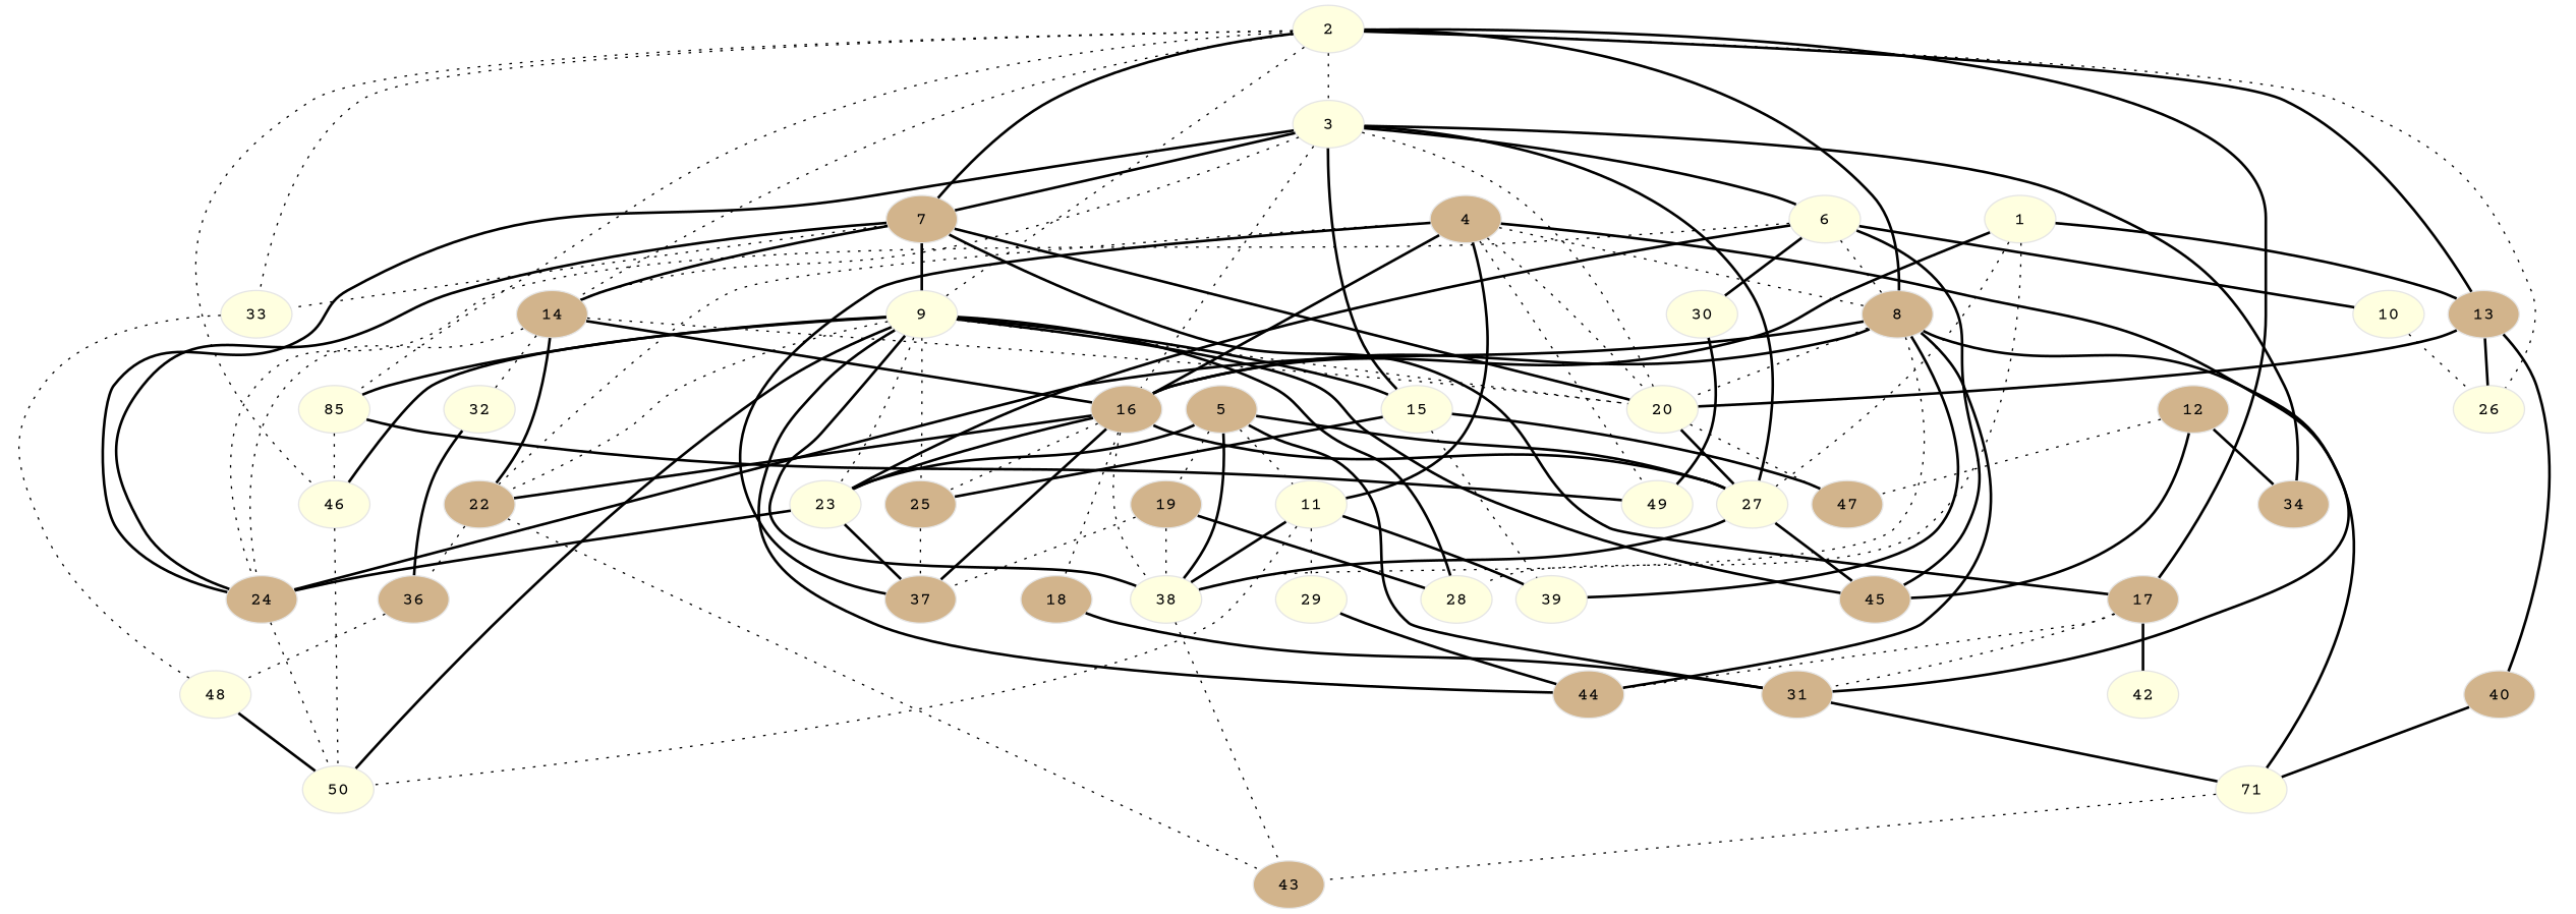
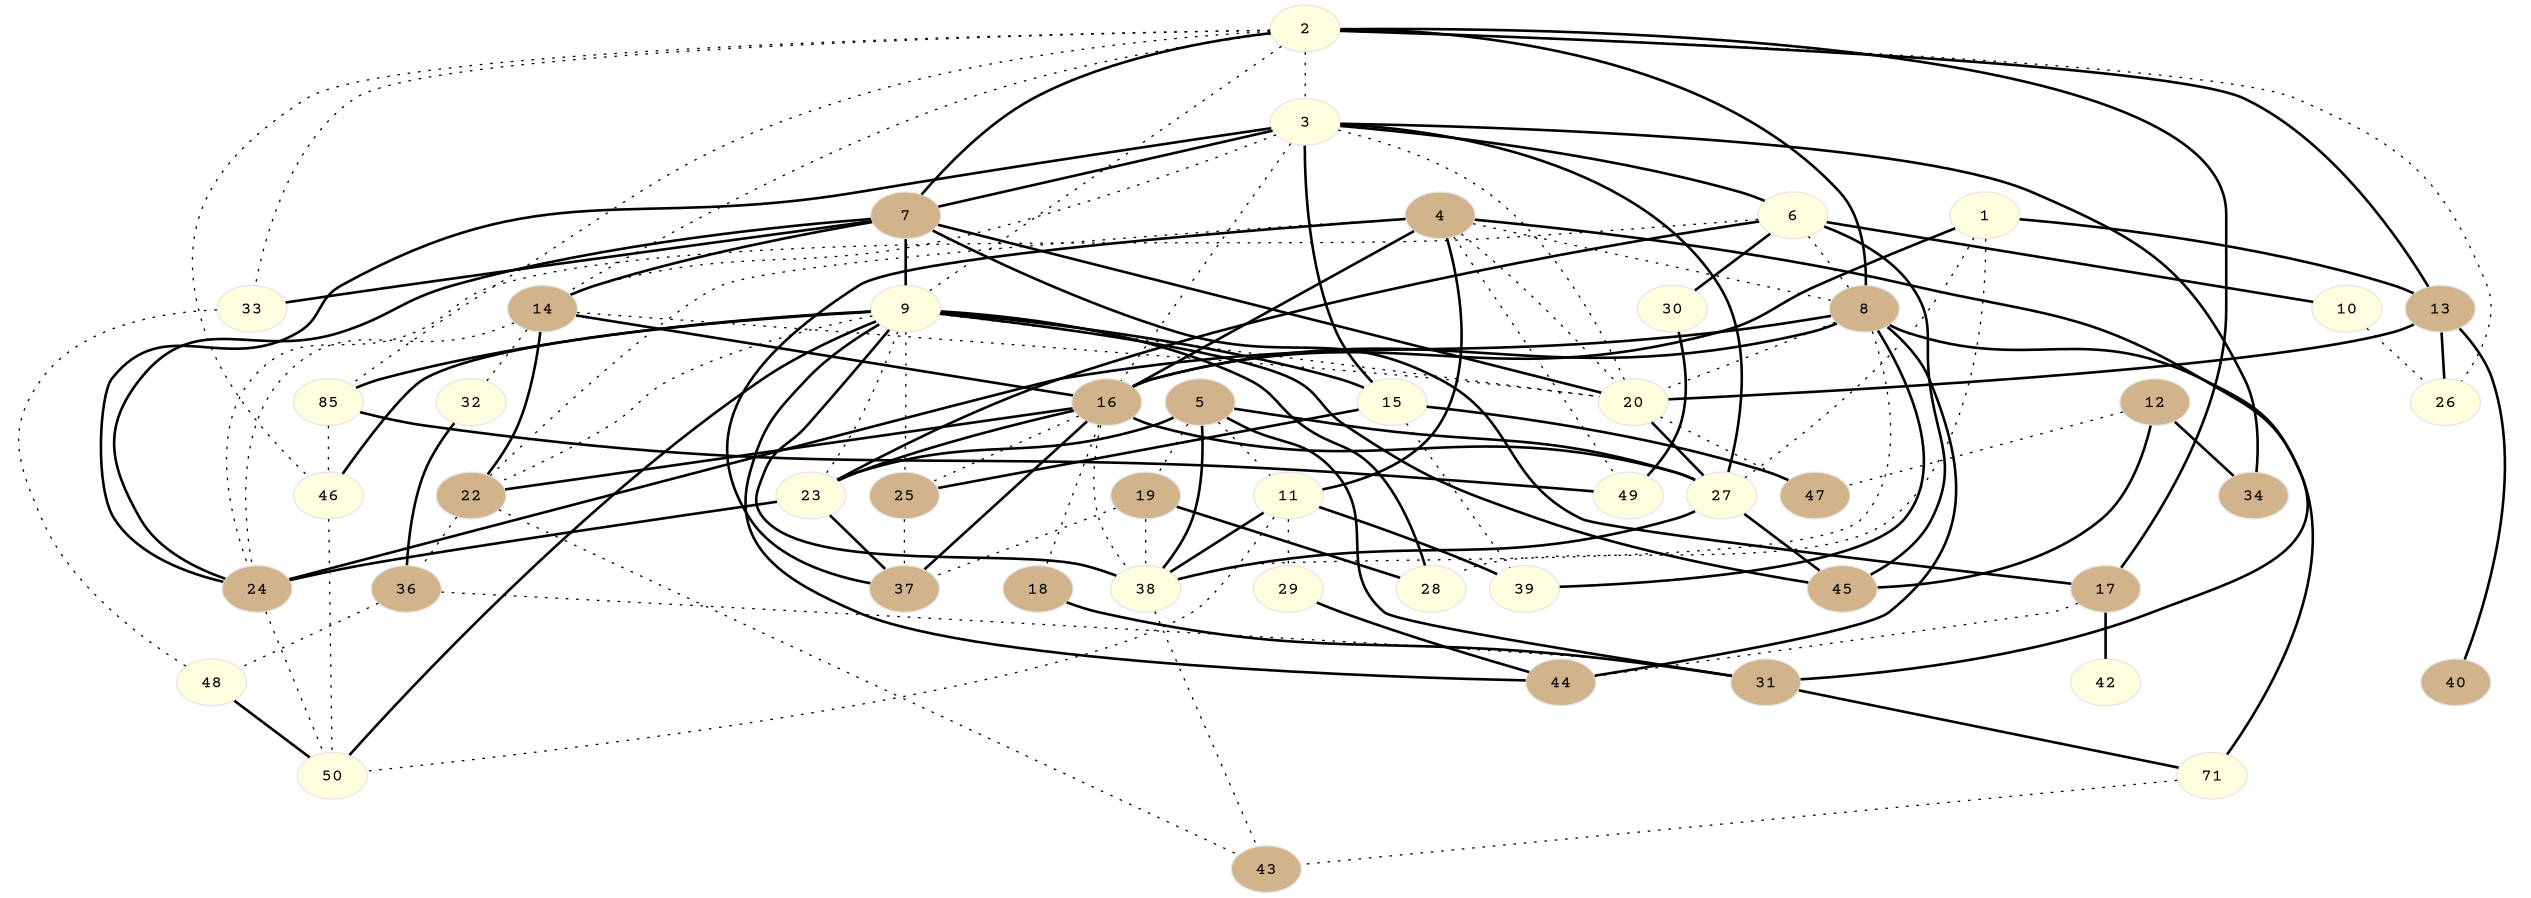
  graph {
    fontname="Courier Prime"
    node [color=gray90 fillcolor=lightyellow fontname="Courier Prime" style=filled]
    edge [fontname="Courier Prime" style=bold weight=1.0]
    13 [fillcolor=tan]
    1
    16 [fillcolor=tan]
    27
    28
    20
    26
    40 [fillcolor=tan]
    25 [fillcolor=tan]
    22 [fillcolor=tan]
    37 [fillcolor=tan]
    23
    38
    18 [fillcolor=tan]
    45 [fillcolor=tan]
    2
    3
    7 [fillcolor=tan]
    8 [fillcolor=tan]
    9
    14 [fillcolor=tan]
    17 [fillcolor=tan]
    33
    n24 [label=85]
    46
    6
    24 [fillcolor=tan]
    34 [fillcolor=tan]
    15
    39
    n31 [label=71]
    44 [fillcolor=tan]
    50
    32
    31 [fillcolor=tan]
    42
    47 [fillcolor=tan]
    48
    49
    10
    30
    4 [fillcolor=tan]
    11
    29
    36 [fillcolor=tan]
    43 [fillcolor=tan]
    5 [fillcolor=tan]
    19 [fillcolor=tan]
    12 [fillcolor=tan]
    13 -- 20
    13 -- 26
    13 -- 40
    1 -- 13
    1 -- 16
    1 -- 27 [style=dotted]
    1 -- 28 [style=dotted]
    16 -- 27
    16 -- 25 [style=dotted]
    16 -- 22
    16 -- 37
    16 -- 23
    16 -- 38 [style=dotted]
    16 -- 18 [style=dotted]
    27 -- 38 [weight=2.0]
    27 -- 45
    20 -- 27 [weight=2.0]
    20 -- 47 [style=dotted]
-   40 -- n31
    25 -- 37 [style=dotted]
    22 -- 36 [style=dotted]
    22 -- 43 [style=dotted]
    23 -- 37
    23 -- 24
    38 -- 43 [style=dotted]
    18 -- 31
    2 -- 13 [weight=2.0]
    2 -- 26 [style=dotted weight=2.0]
    2 -- 3 [style=dotted]
    2 -- 7
    2 -- 8 [weight=3.0]
    2 -- 9 [style=dotted]
    2 -- 14 [style=dotted weight=2.0]
    2 -- 17
    2 -- 33 [style=dotted weight=2.0]
    2 -- n24 [style=dotted]
    2 -- 46 [style=dotted]
    3 -- 16 [style=dotted]
    3 -- 27
    3 -- 20 [style=dotted]
    3 -- 7
    3 -- 14 [style=dotted]
    3 -- 6
    3 -- 24
    3 -- 34
    3 -- 15
    7 -- 20 [weight=2.0]
    7 -- 9 [weight=2.0]
    7 -- 14 [weight=2.0]
    7 -- 17
-   7 -- 33 [style=dotted]
+   7 -- 33
    7 -- 24
    8 -- 16 [weight=2.0]
    8 -- 20 [style=dotted]
    8 -- 38 [style=dotted weight=2.0]
    8 -- 24
    8 -- 39
    8 -- n31
    8 -- 44
    9 -- 28
    9 -- 20 [style=dotted]
    9 -- 25 [style=dotted]
    9 -- 22 [style=dotted]
    9 -- 23 [style=dotted]
    9 -- 38
    9 -- 45
    9 -- n24
    9 -- 46
    9 -- 15
    9 -- 44
    9 -- 50
    14 -- 16
    14 -- 20 [style=dotted]
    14 -- 22
    14 -- 24 [style=dotted]
    14 -- 32 [style=dotted]
    17 -- 44 [style=dotted]
-   17 -- 31 [style=dotted]
+   36 -- 31 [style=dotted]
    17 -- 42
    33 -- 48 [style=dotted]
    n24 -- 46 [style=dotted]
    n24 -- 49
    46 -- 50 [style=dotted]
    6 -- 23 [weight=2.0]
    6 -- 45
    6 -- 8 [style=dotted weight=2.0]
    6 -- 24 [style=dotted]
    6 -- 10
    6 -- 30
    24 -- 50 [style=dotted]
    15 -- 25
    15 -- 39 [style=dotted]
    15 -- 47
    n31 -- 43 [style=dotted]
    32 -- 36
    31 -- n31
    48 -- 50
    10 -- 26 [style=dotted]
    30 -- 49
    4 -- 16
    4 -- 20 [style=dotted]
    4 -- 22 [style=dotted]
    4 -- 37
    4 -- 8 [style=dotted]
    4 -- 31
    4 -- 49 [style=dotted]
    4 -- 11
    11 -- 38 [weight=2.0]
    11 -- 39
    11 -- 50 [style=dotted]
    11 -- 29 [style=dotted]
    29 -- 44
    36 -- 48 [style=dotted]
    5 -- 27 [weight=2.0]
    5 -- 23
    5 -- 38
    5 -- 31
    5 -- 11 [style=dotted]
    5 -- 19 [style=dotted]
    19 -- 28
    19 -- 37 [style=dotted]
    19 -- 38 [style=dotted]
    12 -- 45
    12 -- 34
    12 -- 47 [style=dotted]
  }
